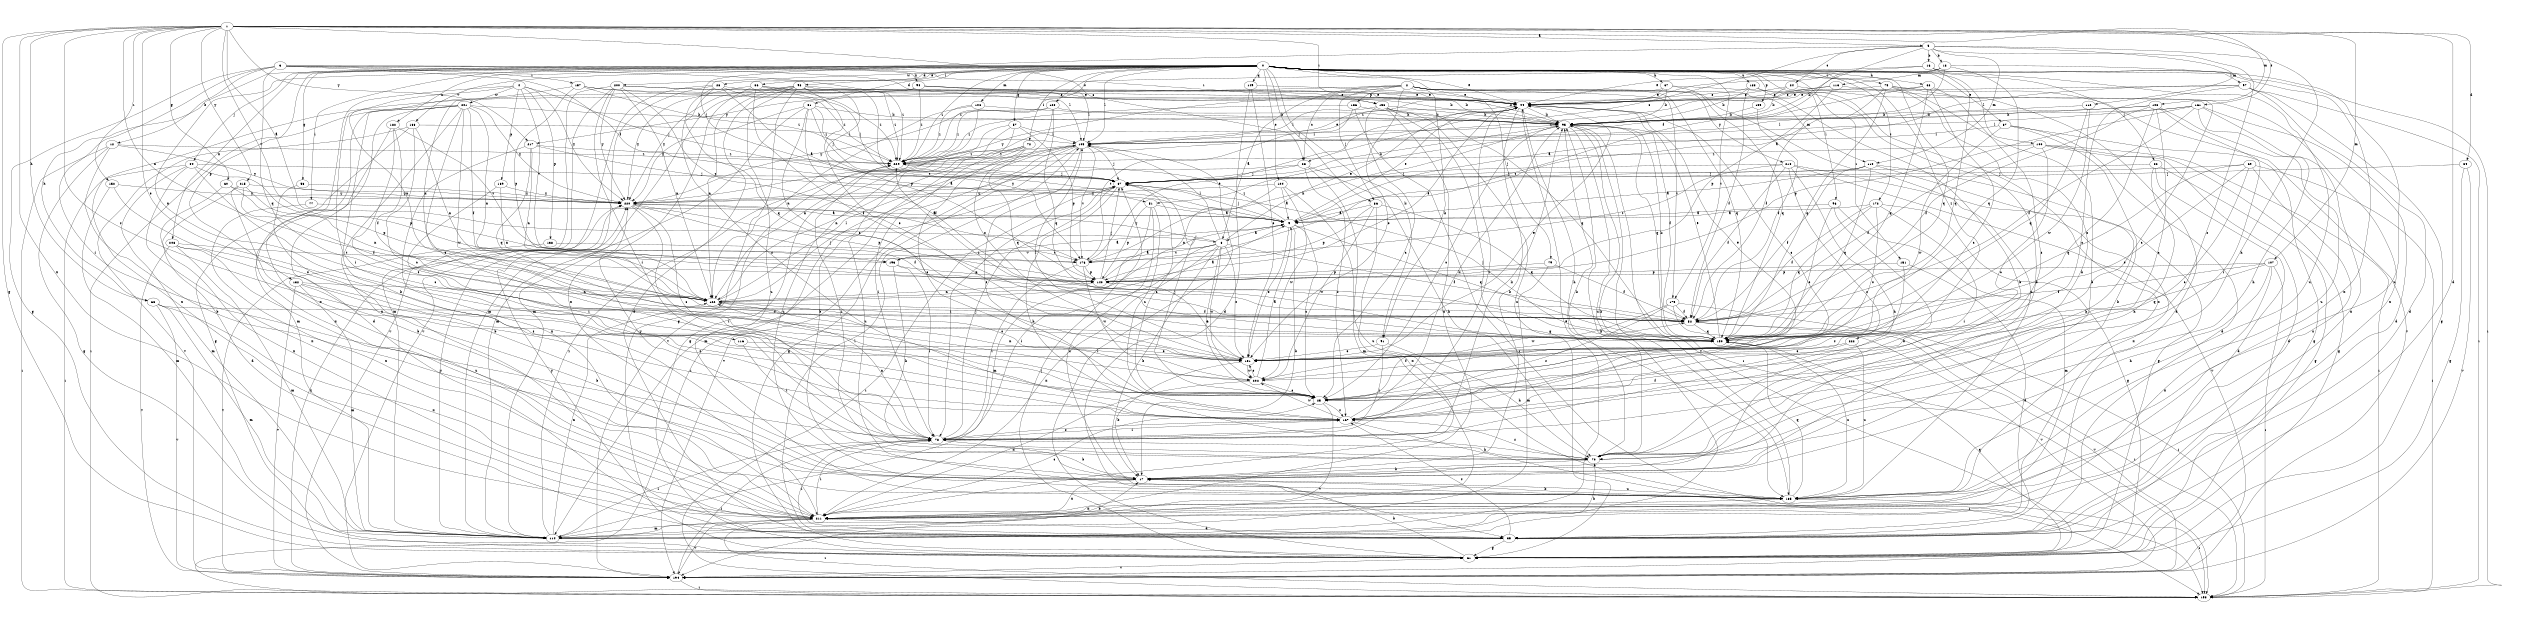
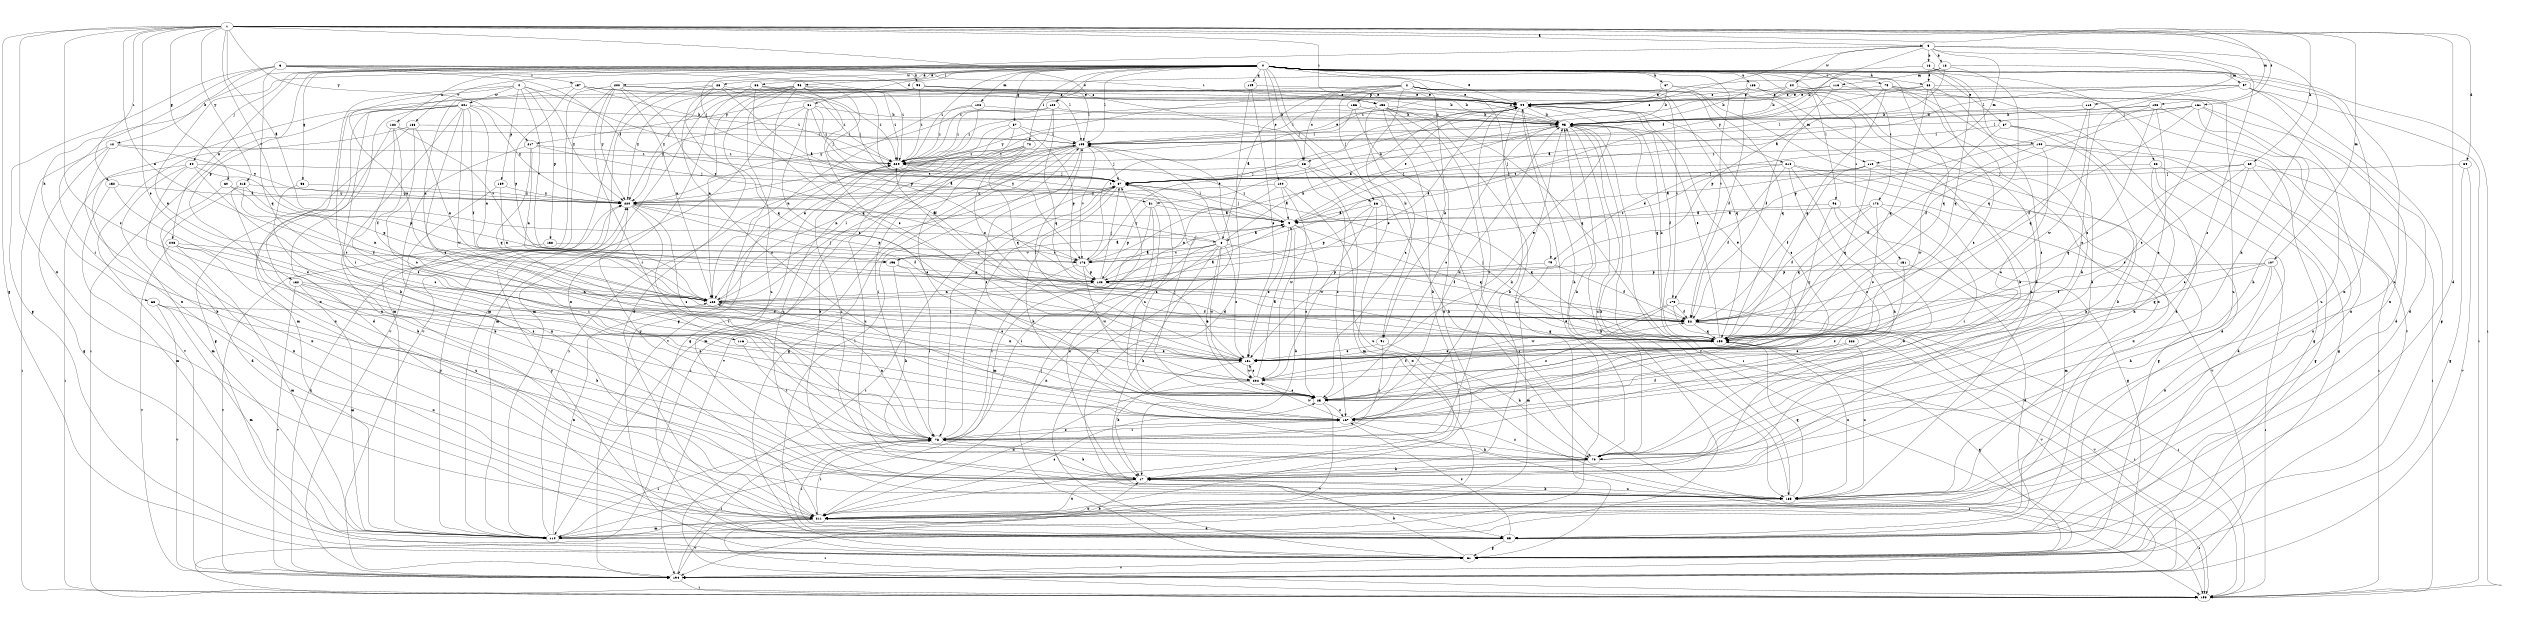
  strict digraph {
    0
    28
    31
    36
    37
    44
    53
    57
    63
    67
    68
    72
    75
-   77
    79
    82
    84
    86
    91
    96
    97
    98
    100
    105
    106
    116
    124
    128
    132
-   135
    149
    150
    151
    172
    175
    182
    183
    185
    188
    200
    208
    222
    229
    167
    9
    114
    194
    131
    87
    220
    52
    95
    211
    35
    61
    17
    202
    78
    70
    25
    122
    140
    176
    158
    1
    5
    8
    23
    34
    60
    69
    107
    108
    152
    156
    161
    193
    215
    217
    110
    51
    13
    16
    24
    112
    2
    136
    218
    3
    12
    94
    157
    4
    138
    139
    201
    113
    0 -> 28 [label=d]
    0 -> 31 [label=d]
    0 -> 36 [label=e]
    0 -> 37 [label=e]
    0 -> 44 [label=e]
    0 -> 53 [label=g]
    0 -> 57 [label=g]
    0 -> 63 [label=h]
    0 -> 67 [label=h]
    0 -> 68 [label=h]
    0 -> 72 [label=i]
    0 -> 75 [label=i]
-   0 -> 77 [label=i]
    0 -> 79 [label=j]
    0 -> 82 [label=j]
    0 -> 84 [label=j]
    0 -> 86 [label=j]
    0 -> 91 [label=k]
    0 -> 96 [label=l]
    0 -> 97 [label=l]
    0 -> 98 [label=l]
    0 -> 100 [label=l]
    0 -> 105 [label=l]
    0 -> 106 [label=m]
    0 -> 116 [label=n]
    0 -> 124 [label=o]
    0 -> 128 [label=o]
    0 -> 132 [label=p]
-   0 -> 135 [label=p]
    0 -> 149 [label=q]
    0 -> 150 [label=q]
    0 -> 151 [label=r]
    0 -> 172 [label=t]
    0 -> 175 [label=t]
    0 -> 182 [label=u]
    0 -> 183 [label=u]
-   0 -> 185 [label=u]
+   68 -> 185 [label=u]
    0 -> 188 [label=v]
    0 -> 200 [label=w]
    0 -> 208 [label=x]
-   0 -> 222 [label=z]
    0 -> 229 [label=z]
    28 -> 44 [label=e]
    28 -> 150 [label=q]
    28 -> 229 [label=z]
    28 -> 167 [label=s]
    28 -> 9 [label=a]
    28 -> 114 [label=m]
    28 -> 194 [label=v]
    31 -> 229 [label=z]
    31 -> 114 [label=m]
    31 -> 131 [label=o]
    31 -> 87 [label=j]
    31 -> 220 [label=y]
    31 -> 52 [label=f]
    31 -> 95 [label=k]
    36 -> 44 [label=e]
-   36 -> 150 [label=f]
+   36 -> 150 [label=q]
    36 -> 229 [label=z]
    36 -> 87 [label=j]
    36 -> 220 [label=y]
    36 -> 211 [label=x]
    37 -> 105 [label=l]
    37 -> 35 [label=d]
    37 -> 61 [label=g]
    37 -> 17 [label=b]
    37 -> 202 [label=w]
    44 -> 95 [label=k]
    44 -> 17 [label=b]
    44 -> 78 [label=i]
    44 -> 70 [label=h]
    44 -> 25 [label=c]
    53 -> 220 [label=y]
    53 -> 17 [label=b]
    57 -> 105 [label=l]
    57 -> 185 [label=u]
    57 -> 61 [label=g]
    57 -> 122 [label=n]
    57 -> 140 [label=p]
    63 -> 114 [label=m]
    63 -> 194 [label=v]
    63 -> 52 [label=f]
    63 -> 211 [label=x]
    67 -> 44 [label=e]
    67 -> 150 [label=q]
    67 -> 220 [label=y]
    67 -> 95 [label=k]
    67 -> 17 [label=b]
    68 -> 44 [label=e]
    68 -> 150 [label=q]
    68 -> 167 [label=s]
    68 -> 25 [label=c]
    68 -> 176 [label=t]
    72 -> 150 [label=q]
    72 -> 185 [label=u]
    72 -> 229 [label=z]
    72 -> 17 [label=b]
    72 -> 78 [label=i]
    72 -> 25 [label=c]
    75 -> 44 [label=e]
    75 -> 150 [label=q]
    75 -> 194 [label=v]
    75 -> 52 [label=f]
    75 -> 35 [label=d]
    75 -> 17 [label=b]
    75 -> 70 [label=h]
-   77 -> 9 [label=a]
-   77 -> 211 [label=x]
    79 -> 114 [label=m]
    79 -> 52 [label=f]
    79 -> 140 [label=p]
    82 -> 87 [label=j]
    82 -> 35 [label=d]
    82 -> 61 [label=g]
    82 -> 70 [label=h]
    84 -> 114 [label=m]
    84 -> 87 [label=j]
    84 -> 211 [label=x]
    84 -> 25 [label=c]
    84 -> 140 [label=p]
    84 -> 158 [label=r]
    86 -> 150 [label=q]
    86 -> 9 [label=a]
    86 -> 211 [label=x]
    86 -> 202 [label=w]
    86 -> 140 [label=p]
    91 -> 131 [label=o]
    91 -> 78 [label=i]
    91 -> 70 [label=h]
    96 -> 9 [label=a]
    96 -> 114 [label=m]
-   96 -> 131 [label=o]
+   96 -> 131 [label=y]
    96 -> 17 [label=b]
    97 -> 44 [label=e]
    97 -> 9 [label=a]
    97 -> 35 [label=d]
    97 -> 61 [label=g]
    97 -> 25 [label=c]
    97 -> 158 [label=r]
    98 -> 44 [label=e]
    98 -> 185 [label=u]
    98 -> 229 [label=z]
    98 -> 114 [label=m]
    98 -> 131 [label=o]
    98 -> 220 [label=y]
    98 -> 35 [label=d]
    98 -> 61 [label=g]
    98 -> 122 [label=n]
    98 -> 140 [label=p]
    98 -> 176 [label=t]
    100 -> 229 [label=z]
    100 -> 52 [label=f]
-   100 -> 35 [label=d]
+   100 -> 79 [label=d]
    100 -> 61 [label=g]
    100 -> 25 [label=c]
    100 -> 158 [label=r]
    105 -> 44 [label=e]
    105 -> 229 [label=z]
    105 -> 167 [label=s]
    105 -> 114 [label=m]
    105 -> 194 [label=v]
    105 -> 87 [label=j]
    105 -> 61 [label=g]
    105 -> 122 [label=n]
    105 -> 176 [label=t]
    105 -> 158 [label=r]
    106 -> 229 [label=z]
    106 -> 194 [label=v]
    106 -> 95 [label=k]
    106 -> 122 [label=n]
    116 -> 131 [label=o]
    116 -> 78 [label=i]
    124 -> 185 [label=u]
    124 -> 9 [label=a]
    124 -> 220 [label=y]
    124 -> 202 [label=w]
    124 -> 122 [label=n]
    128 -> 150 [label=q]
    128 -> 229 [label=z]
    128 -> 131 [label=o]
    128 -> 220 [label=y]
    128 -> 95 [label=k]
    132 -> 167 [label=s]
    132 -> 114 [label=m]
    132 -> 194 [label=v]
    132 -> 17 [label=b]
    132 -> 122 [label=n]
-   135 -> 52 [label=f]
-   135 -> 95 [label=k]
    149 -> 44 [label=e]
    149 -> 131 [label=o]
    149 -> 35 [label=d]
    150 -> 44 [label=e]
    150 -> 185 [label=u]
    150 -> 229 [label=z]
+   150 -> 131 [label=o]
    150 -> 87 [label=j]
    150 -> 95 [label=k]
    151 -> 167 [label=s]
    151 -> 35 [label=d]
    151 -> 140 [label=p]
    172 -> 150 [label=q]
    172 -> 9 [label=a]
    172 -> 131 [label=o]
    172 -> 52 [label=f]
    172 -> 61 [label=g]
    172 -> 78 [label=i]
    175 -> 167 [label=s]
    175 -> 194 [label=v]
    175 -> 52 [label=f]
    175 -> 202 [label=w]
    175 -> 158 [label=r]
+   182 -> 105 [label=l]
    182 -> 167 [label=s]
    182 -> 52 [label=f]
    182 -> 211 [label=x]
    182 -> 176 [label=t]
    183 -> 44 [label=e]
    183 -> 52 [label=f]
    183 -> 95 [label=k]
    183 -> 211 [label=x]
    183 -> 17 [label=b]
    185 -> 150 [label=q]
    185 -> 95 [label=k]
    185 -> 211 [label=x]
    185 -> 17 [label=b]
    185 -> 158 [label=r]
    188 -> 105 [label=l]
    188 -> 194 [label=v]
    188 -> 61 [label=g]
    188 -> 25 [label=c]
    188 -> 122 [label=n]
    200 -> 44 [label=e]
    200 -> 114 [label=m]
    200 -> 194 [label=v]
    200 -> 220 [label=y]
    200 -> 95 [label=k]
    200 -> 78 [label=i]
    200 -> 122 [label=n]
    200 -> 176 [label=t]
    208 -> 185 [label=u]
    208 -> 167 [label=s]
    208 -> 114 [label=m]
    208 -> 194 [label=v]
    208 -> 176 [label=t]
    222 -> 185 [label=u]
    222 -> 167 [label=f]
    222 -> 131 [label=o]
    229 -> 87 [label=j]
    167 -> 95 [label=k]
    167 -> 202 [label=w]
    167 -> 78 [label=i]
    167 -> 158 [label=r]
    9 -> 44 [label=e]
    9 -> 150 [label=q]
    9 -> 229 [label=z]
    9 -> 131 [label=o]
    9 -> 87 [label=j]
    9 -> 17 [label=b]
    9 -> 25 [label=c]
    9 -> 8 [label=a]
    114 -> 44 [label=e]
    114 -> 229 [label=z]
    114 -> 220 [label=y]
    114 -> 95 [label=k]
    114 -> 17 [label=b]
    114 -> 78 [label=i]
-   114 -> 70 [label=h]
    114 -> 122 [label=n]
    194 -> 220 [label=y]
    194 -> 78 [label=i]
    194 -> 158 [label=r]
    131 -> 44 [label=e]
    131 -> 105 [label=l]
    131 -> 17 [label=b]
    131 -> 202 [label=w]
    87 -> 220 [label=y]
    87 -> 95 [label=k]
    87 -> 78 [label=i]
    87 -> 70 [label=h]
    87 -> 25 [label=c]
    87 -> 158 [label=r]
    220 -> 9 [label=a]
    220 -> 52 [label=f]
    220 -> 78 [label=i]
    220 -> 25 [label=c]
    220 -> 140 [label=p]
    52 -> 150 [label=q]
    52 -> 194 [label=v]
    52 -> 158 [label=r]
    95 -> 105 [label=l]
    95 -> 150 [label=q]
    95 -> 185 [label=u]
    95 -> 194 [label=v]
    95 -> 52 [label=f]
    95 -> 25 [label=c]
    95 -> 158 [label=r]
    211 -> 114 [label=m]
    211 -> 194 [label=v]
    211 -> 35 [label=d]
    211 -> 78 [label=i]
    211 -> 25 [label=c]
    211 -> 158 [label=r]
    35 -> 105 [label=l]
    35 -> 167 [label=s]
    35 -> 220 [label=y]
    35 -> 61 [label=g]
    35 -> 78 [label=i]
    61 -> 105 [label=l]
    61 -> 150 [label=q]
    61 -> 194 [label=v]
    61 -> 87 [label=j]
    61 -> 17 [label=b]
    17 -> 185 [label=u]
    17 -> 211 [label=x]
    202 -> 44 [label=e]
    202 -> 9 [label=a]
    202 -> 131 [label=o]
    202 -> 211 [label=x]
    202 -> 25 [label=c]
    202 -> 122 [label=n]
    78 -> 167 [label=s]
    78 -> 87 [label=j]
    78 -> 95 [label=k]
    78 -> 17 [label=b]
    78 -> 70 [label=h]
    78 -> 122 [label=n]
    70 -> 229 [label=z]
    70 -> 167 [label=s]
    70 -> 220 [label=y]
    70 -> 95 [label=k]
    70 -> 17 [label=b]
    25 -> 167 [label=s]
    25 -> 194 [label=v]
    25 -> 87 [label=j]
    25 -> 52 [label=f]
    122 -> 105 [label=l]
    122 -> 9 [label=a]
    122 -> 131 [label=o]
    122 -> 87 [label=j]
    122 -> 52 [label=f]
    140 -> 44 [label=e]
    140 -> 9 [label=a]
    140 -> 131 [label=o]
    140 -> 87 [label=j]
    140 -> 122 [label=n]
    176 -> 44 [label=e]
    176 -> 95 [label=k]
    176 -> 202 [label=w]
    176 -> 78 [label=i]
    176 -> 140 [label=p]
    1 -> 167 [label=s]
    1 -> 131 [label=o]
    1 -> 211 [label=x]
    1 -> 35 [label=d]
    1 -> 61 [label=g]
    1 -> 122 [label=n]
    1 -> 5 [label=a]
    1 -> 8 [label=a]
    1 -> 23 [label=c]
    1 -> 34 [label=d]
    1 -> 60 [label=g]
-   1 -> 63 [label=h]
+   1 -> 69 [label=h]
    1 -> 107 [label=m]
    1 -> 108 [label=m]
    1 -> 152 [label=r]
    1 -> 156 [label=r]
    1 -> 161 [label=s]
    1 -> 193 [label=v]
    1 -> 215 [label=y]
    1 -> 217 [label=y]
    5 -> 167 [label=s]
    5 -> 87 [label=j]
    5 -> 70 [label=h]
    5 -> 23 [label=c]
    5 -> 110 [label=m]
    5 -> 51 [label=f]
    5 -> 13 [label=b]
    5 -> 16 [label=b]
-   5 -> 24 [label=c]
+   5 -> 24 [label=w]
    5 -> 112 [label=m]
-   8 -> 44 [label=e]
+   8 -> 44 [label=d]
    8 -> 105 [label=l]
    8 -> 131 [label=o]
    8 -> 220 [label=y]
    8 -> 52 [label=f]
    8 -> 211 [label=x]
    8 -> 17 [label=b]
    8 -> 202 [label=w]
    8 -> 78 [label=i]
    8 -> 25 [label=c]
    8 -> 176 [label=t]
    8 -> 193 [label=v]
    23 -> 167 [label=s]
    23 -> 114 [label=m]
    23 -> 87 [label=j]
    23 -> 220 [label=y]
    23 -> 70 [label=h]
    34 -> 194 [label=v]
    34 -> 87 [label=j]
    34 -> 61 [label=g]
    60 -> 220 [label=y]
    60 -> 211 [label=x]
    60 -> 122 [label=n]
    69 -> 150 [label=q]
    69 -> 185 [label=u]
    69 -> 131 [label=o]
    69 -> 87 [label=j]
    69 -> 25 [label=c]
    69 -> 158 [label=r]
    107 -> 150 [label=q]
    107 -> 52 [label=f]
    107 -> 211 [label=x]
    107 -> 70 [label=h]
    107 -> 140 [label=p]
    107 -> 158 [label=r]
    108 -> 105 [label=l]
    108 -> 185 [label=u]
    108 -> 131 [label=o]
    108 -> 52 [label=f]
    108 -> 95 [label=k]
-   108 -> 78 [label=i]
    108 -> 25 [label=c]
    152 -> 114 [label=m]
    152 -> 131 [label=o]
-   152 -> 220 [label=y]
+   152 -> 220 [label=f]
    156 -> 105 [label=l]
    156 -> 150 [label=q]
    156 -> 185 [label=u]
    156 -> 95 [label=k]
    156 -> 211 [label=x]
    156 -> 61 [label=g]
+   156 -> 17 [label=b]
    156 -> 25 [label=c]
    161 -> 105 [label=l]
    161 -> 52 [label=f]
    161 -> 95 [label=k]
    161 -> 211 [label=x]
    161 -> 35 [label=d]
    161 -> 70 [label=h]
    161 -> 140 [label=p]
    193 -> 9 [label=a]
    193 -> 78 [label=i]
    193 -> 70 [label=h]
    193 -> 140 [label=p]
    215 -> 220 [label=y]
    215 -> 52 [label=f]
    215 -> 35 [label=d]
    215 -> 17 [label=b]
    215 -> 140 [label=p]
    217 -> 150 [label=q]
    217 -> 229 [label=z]
    217 -> 9 [label=a]
    217 -> 211 [label=x]
    217 -> 122 [label=n]
    110 -> 150 [label=q]
    110 -> 9 [label=a]
    110 -> 87 [label=j]
    110 -> 52 [label=f]
    110 -> 211 [label=x]
    110 -> 70 [label=h]
    51 -> 185 [label=u]
    51 -> 9 [label=a]
    51 -> 114 [label=m]
    51 -> 25 [label=c]
    51 -> 140 [label=p]
    13 -> 150 [label=q]
    13 -> 185 [label=u]
    13 -> 229 [label=z]
    13 -> 9 [label=a]
    13 -> 95 [label=k]
    13 -> 113 [label=m]
-   16 -> 44 [label=e]
+   16 -> 68 [label=e]
    16 -> 150 [label=q]
    16 -> 229 [label=z]
    16 -> 211 [label=x]
    16 -> 158 [label=r]
    24 -> 44 [label=e]
    24 -> 95 [label=k]
    24 -> 25 [label=c]
    112 -> 150 [label=q]
    112 -> 131 [label=w]
    112 -> 95 [label=k]
    2 -> 86 [label=j]
    2 -> 91 [label=k]
    2 -> 150 [label=q]
    2 -> 175 [label=t]
    2 -> 185 [label=u]
    2 -> 131 [label=o]
    2 -> 8 [label=a]
    2 -> 23 [label=c]
    2 -> 217 [label=y]
    2 -> 110 [label=m]
    2 -> 136 [label=p]
    2 -> 218 [label=y]
    136 -> 229 [label=z]
    136 -> 95 [label=k]
    136 -> 176 [label=t]
    136 -> 158 [label=r]
    218 -> 167 [label=s]
    218 -> 194 [label=v]
    218 -> 87 [label=j]
    218 -> 52 [label=f]
    218 -> 61 [label=g]
    218 -> 70 [label=h]
    218 -> 176 [label=t]
    3 -> 105 [label=l]
    3 -> 150 [label=q]
    3 -> 229 [label=z]
    3 -> 61 [label=g]
    3 -> 78 [label=i]
    3 -> 156 [label=r]
    3 -> 51 [label=f]
    3 -> 12 [label=b]
    3 -> 94 [label=k]
    3 -> 157 [label=r]
    12 -> 229 [label=z]
    12 -> 220 [label=y]
    12 -> 61 [label=g]
    12 -> 17 [label=b]
    12 -> 158 [label=r]
    94 -> 44 [label=e]
    94 -> 105 [label=l]
    94 -> 229 [label=z]
    94 -> 95 [label=k]
    94 -> 211 [label=x]
    94 -> 122 [label=n]
    157 -> 44 [label=e]
    157 -> 229 [label=z]
    157 -> 95 [label=k]
    157 -> 122 [label=n]
    157 -> 140 [label=p]
    4 -> 87 [label=j]
    4 -> 220 [label=y]
    4 -> 211 [label=x]
    4 -> 78 [label=i]
    4 -> 193 [label=v]
    4 -> 138 [label=p]
    4 -> 139 [label=p]
    4 -> 201 [label=w]
    138 -> 194 [label=v]
    138 -> 176 [label=t]
    139 -> 220 [label=y]
    139 -> 78 [label=i]
    139 -> 122 [label=n]
    201 -> 114 [label=m]
    201 -> 220 [label=y]
    201 -> 52 [label=f]
    201 -> 95 [label=k]
    201 -> 211 [label=x]
    201 -> 35 [label=d]
    201 -> 17 [label=b]
    201 -> 202 [label=w]
    201 -> 25 [label=c]
    201 -> 122 [label=n]
    201 -> 158 [label=r]
    113 -> 44 [label=e]
    113 -> 229 [label=z]
    113 -> 211 [label=x]
    113 -> 140 [label=p]
  }
